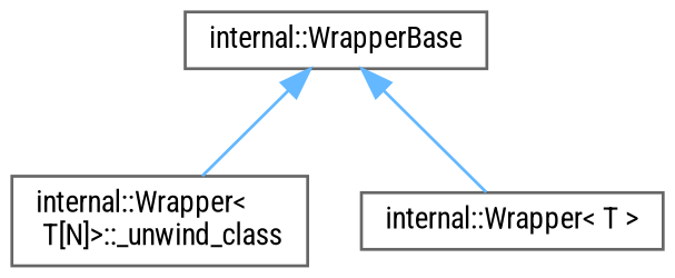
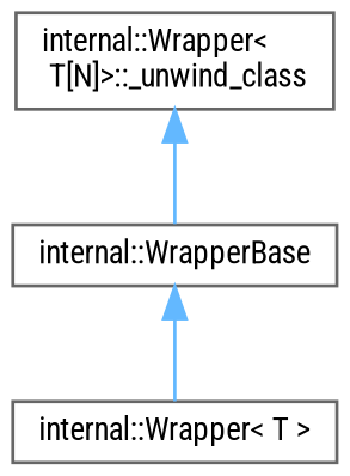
  digraph {
    fontname="Roboto Condensed"
    rankdir=TB
    node [color=grey40 fillcolor=white fontname="Roboto Condensed" fontsize=10 shape=box style=filled]
    edge [color=steelblue1 dir=back fontname="Roboto Condensed" fontsize=10 labelfontname=Helvetica labelfontsize=10 style=solid]
    n1 [height=0.2 label="internal::WrapperBase" width=0.4]
    n2 [height=0.2 label="internal::Wrapper\<\l T[N]\>::_unwind_class" width=0.4]
    n3 [height=0.2 label="internal::Wrapper\< T \>" width=0.4]
-   n1 -> n2
+   n2 -> n1
    n1 -> n3
  }
